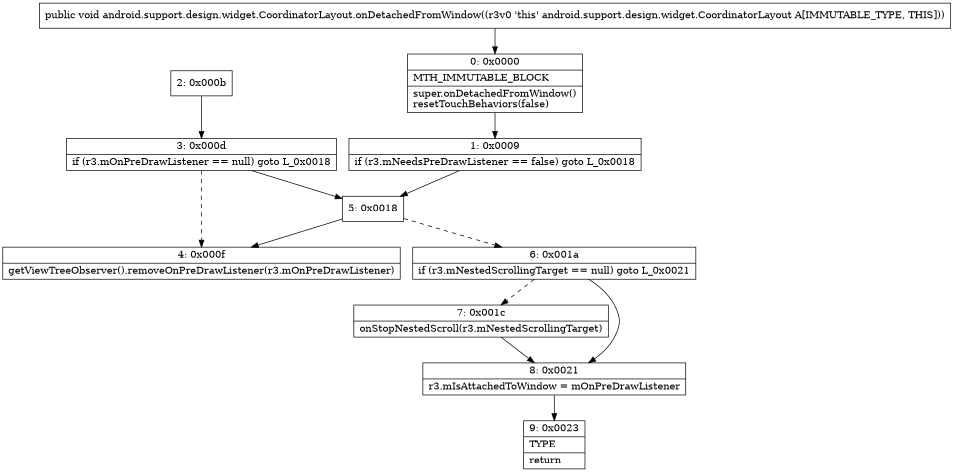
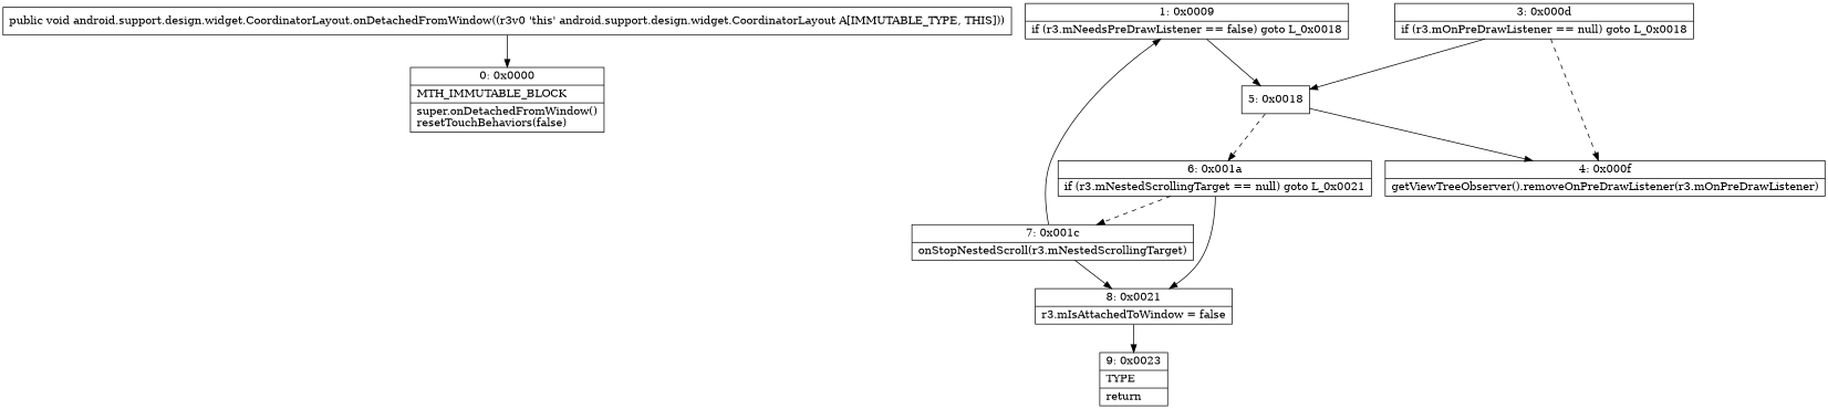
  digraph {
    node [shape=record]
    n1 [label="{0\:\ 0x0000|MTH_IMMUTABLE_BLOCK\l|super.onDetachedFromWindow()\lresetTouchBehaviors(false)\l}"]
    n2 [label="{1\:\ 0x0009|if (r3.mNeedsPreDrawListener == false) goto L_0x0018\l}"]
    n3 [label="{5\:\ 0x0018}"]
-   n4 [label="{2\:\ 0x000b}"]
    n5 [label="{3\:\ 0x000d|if (r3.mOnPreDrawListener == null) goto L_0x0018\l}"]
    n6 [label="{4\:\ 0x000f|getViewTreeObserver().removeOnPreDrawListener(r3.mOnPreDrawListener)\l}"]
    n7 [label="{6\:\ 0x001a|if (r3.mNestedScrollingTarget == null) goto L_0x0021\l}"]
    n8 [label="{7\:\ 0x001c|onStopNestedScroll(r3.mNestedScrollingTarget)\l}"]
-   n9 [label="{8\:\ 0x0021|r3.mIsAttachedToWindow = mOnPreDrawListener\l}"]
+   n9 [label="{8\:\ 0x0021|r3.mIsAttachedToWindow = false\l}"]
    n10 [label="{9\:\ 0x0023|TYPE\l|return\l}"]
    n11 [label="{public void android.support.design.widget.CoordinatorLayout.onDetachedFromWindow((r3v0 'this' android.support.design.widget.CoordinatorLayout A[IMMUTABLE_TYPE, THIS])) }"]
-   n1 -> n2
+   n8 -> n2
    n2 -> n3
    n3 -> n6
    n3 -> n7 [style=dashed]
-   n4 -> n5
    n5 -> n3
    n5 -> n6 [style=dashed]
    n7 -> n8 [style=dashed]
    n7 -> n9
    n8 -> n9
    n9 -> n10
    n11 -> n1
  }
